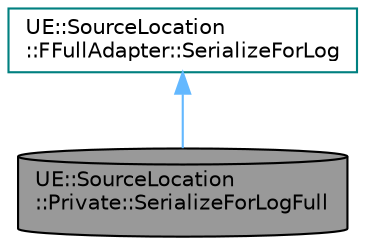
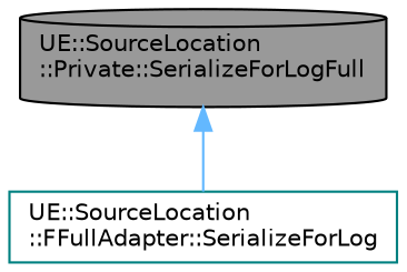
  digraph {
    rankdir=TB
    node [fontname=Helvetica fontsize=10 style=filled]
    n1 [color=black fillcolor=grey60 fontcolor=black height=0.2 label="UE::SourceLocation\l::Private::SerializeForLogFull" shape=cylinder width=0.4]
    n2 [color=teal fillcolor=white height=0.2 label="UE::SourceLocation\l::FFullAdapter::SerializeForLog" shape=box width=0.4]
-   n2 -> n1 [color=steelblue1 dir=back fontname=Helvetica fontsize=10 labelfontname=Helvetica labelfontsize=10 style=solid]
+   n1 -> n2 [color=steelblue1 dir=back fontname=Helvetica fontsize=10 labelfontname=Helvetica labelfontsize=10 style=solid]
  }
